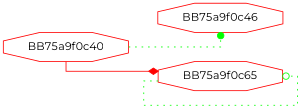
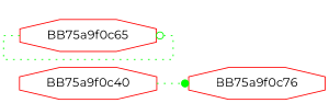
  digraph {
    fontname=Montserrat
    rankdir=LR
    splines=ortho
    node [color=red fontname=Montserrat shape=octagon]
    edge [color=green fontname=Montserrat style=dotted]
    BB75a9f0c40
-   BB75a9f0c76 [label=BB75a9f0c46]
+   BB75a9f0c76
    BB75a9f0c65
    BB75a9f0c40 -> BB75a9f0c76 [arrowhead=dot]
-   BB75a9f0c40 -> BB75a9f0c65 [arrowhead=diamond color=red style=solid]
    BB75a9f0c65 -> BB75a9f0c65 [arrowhead=odot]
  }
